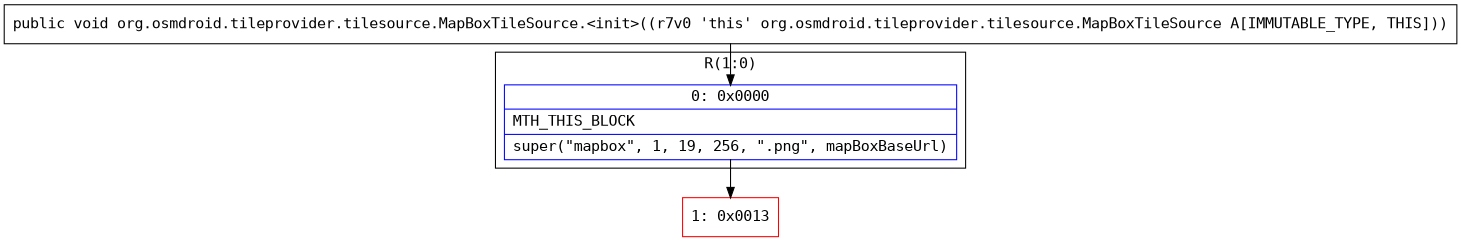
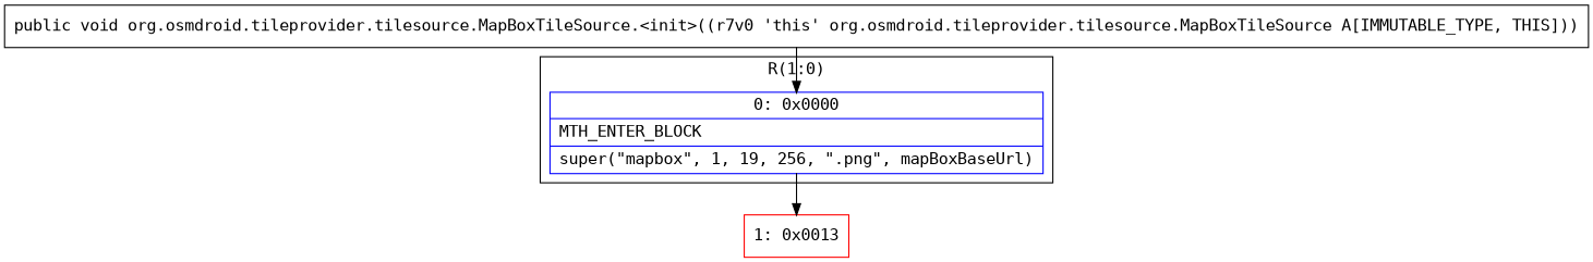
  digraph {
    fontname="DejaVu Sans Mono"
    node [shape=record fontname="DejaVu Sans Mono"]
    edge [fontname="DejaVu Sans Mono"]
-   n1 [color=blue label="{0\:\ 0x0000|MTH_THIS_BLOCK\l|super(\"mapbox\", 1, 19, 256, \".png\", mapBoxBaseUrl)\l}"]
+   n1 [color=blue label="{0\:\ 0x0000|MTH_ENTER_BLOCK\l|super(\"mapbox\", 1, 19, 256, \".png\", mapBoxBaseUrl)\l}"]
    n2 [color=red label="{1\:\ 0x0013}"]
    n3 [label="{public void org.osmdroid.tileprovider.tilesource.MapBoxTileSource.\<init\>((r7v0 'this' org.osmdroid.tileprovider.tilesource.MapBoxTileSource A[IMMUTABLE_TYPE, THIS])) }"]
    subgraph cluster_1 {
      label="R(1:0)"
      n1
    }
    n1 -> n2
    n3 -> n1
  }
